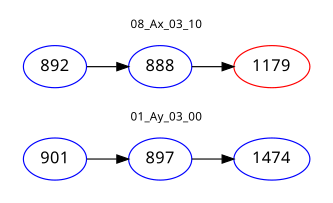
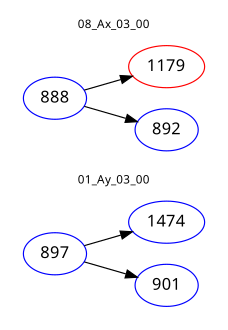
  digraph {
    fontname="Noto Sans"
    rankdir=LR
    node [color=blue fontname="Noto Sans"]
    edge [color=black fontname="Noto Sans"]
    n1 [label=897]
    n2 [label=901]
    n3 [label=1474]
    n4 [label=888]
    n5 [label=892]
    n6 [color=red label=1179]
    subgraph cluster_1 {
      color=white
      fontsize=10
      label="01_Ay_03_00"
      n1
      n2
      n3
    }
    subgraph cluster_2 {
      color=white
      fontsize=10
-     label="08_Ax_03_10"
+     label="08_Ax_03_00"
      n4
      n5
      n6
    }
-   n2 -> n1
+   n1 -> n2
    n1 -> n3
-   n5 -> n4
+   n4 -> n5
    n4 -> n6
  }
